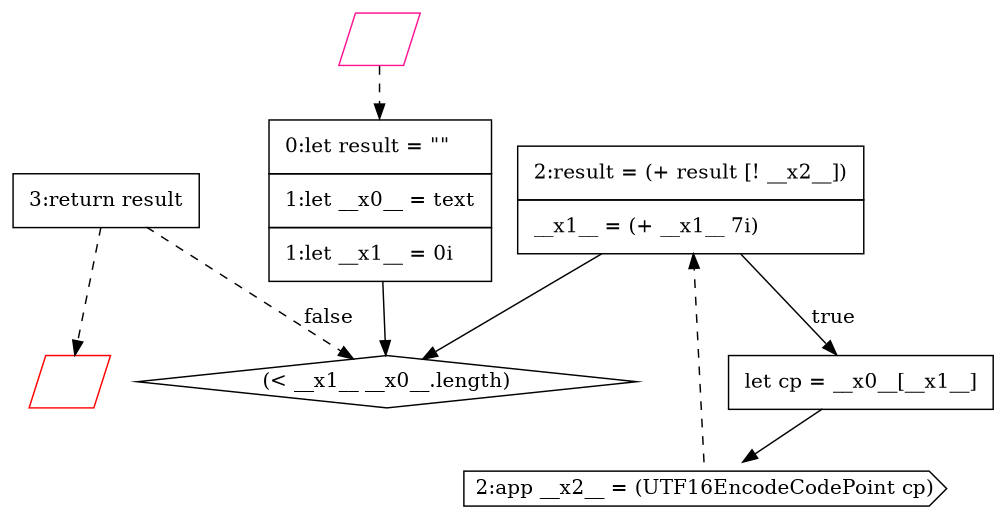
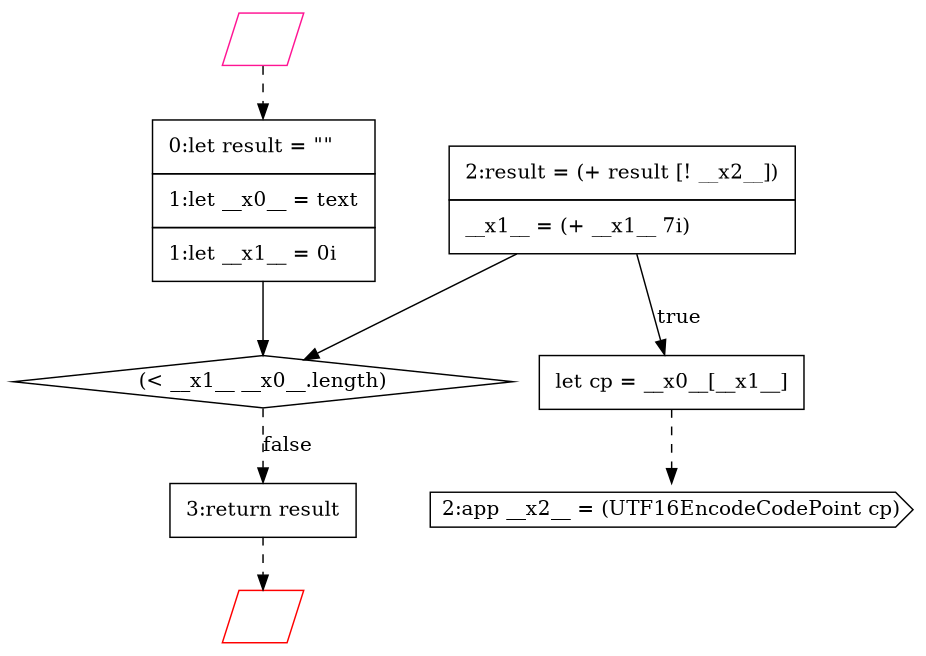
  digraph {
    node [color=black fillcolor=white shape=none style=filled]
    edge [color=black style=dashed]
    n1 [label=<<font color="black">     <table border="0" cellborder="1" cellspacing="0" cellpadding="10">       <tr><td align="left">3:return result</td></tr>     </table>   </font>> margin=0]
    n2 [color=red label=" " shape=parallelogram]
    n3 [label=<<font color="black">(&lt; __x1__ __x0__.length)</font>> shape=diamond]
    n4 [label=<<font color="black">     <table border="0" cellborder="1" cellspacing="0" cellpadding="10">       <tr><td align="left">let cp = __x0__[__x1__]</td></tr>     </table>   </font>> margin=0]
    n5 [label=<<font color="black">2:app __x2__ = (UTF16EncodeCodePoint cp)</font>> shape=cds]
    n6 [color=deeppink label=" " shape=parallelogram]
    n7 [label=<<font color="black">     <table border="0" cellborder="1" cellspacing="0" cellpadding="10">       <tr><td align="left">0:let result = &quot;&quot;</td></tr>       <tr><td align="left">1:let __x0__ = text</td></tr>       <tr><td align="left">1:let __x1__ = 0i</td></tr>     </table>   </font>> margin=0]
    n8 [label=<<font color="black">     <table border="0" cellborder="1" cellspacing="0" cellpadding="10">       <tr><td align="left">2:result = (+ result [! __x2__])</td></tr>       <tr><td align="left">__x1__ = (+ __x1__ 7i)</td></tr>     </table>   </font>> margin=0]
    n1 -> n2
-   n1 -> n3 [label=<<font color="black">false</font>>]
-   n4 -> n5 [style=solid]
-   n5 -> n8
+   n3 -> n1 [label=<<font color="black">false</font>>]
+   n4 -> n5
    n6 -> n7
    n7 -> n3 [style=solid]
    n8 -> n3 [style=solid]
    n8 -> n4 [label=<<font color="black">true</font>> style=solid]
  }
